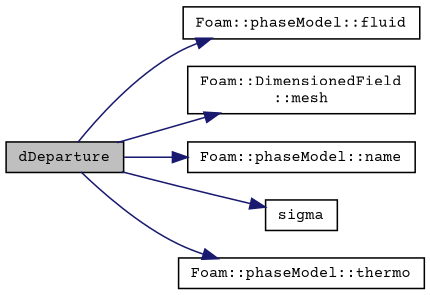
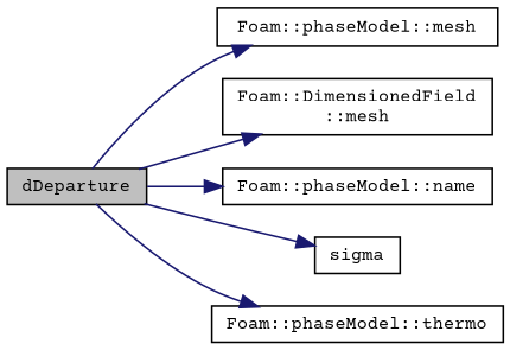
  digraph {
    fontname="Courier Prime"
    rankdir=LR
    node [color=black fontname="Courier Prime" fontsize=10 shape=record]
    edge [color=midnightblue fontname="Courier Prime" fontsize=10 labelfontname=Helvetica labelfontsize=10 style=solid]
    n1 [fillcolor=grey75 fontcolor=black height=0.2 label=dDeparture style=filled width=0.4]
-   n2 [height=0.2 label="Foam::phaseModel::fluid" width=0.4]
+   n2 [height=0.2 label="Foam::phaseModel::mesh" width=0.4]
    n3 [height=0.2 label="Foam::DimensionedField\l::mesh" width=0.4]
    n4 [height=0.2 label="Foam::phaseModel::name" width=0.4]
    n5 [height=0.2 label=sigma width=0.4]
    n6 [height=0.2 label="Foam::phaseModel::thermo" width=0.4]
    n1 -> n2
    n1 -> n3
    n1 -> n4
    n1 -> n5
    n1 -> n6
  }
